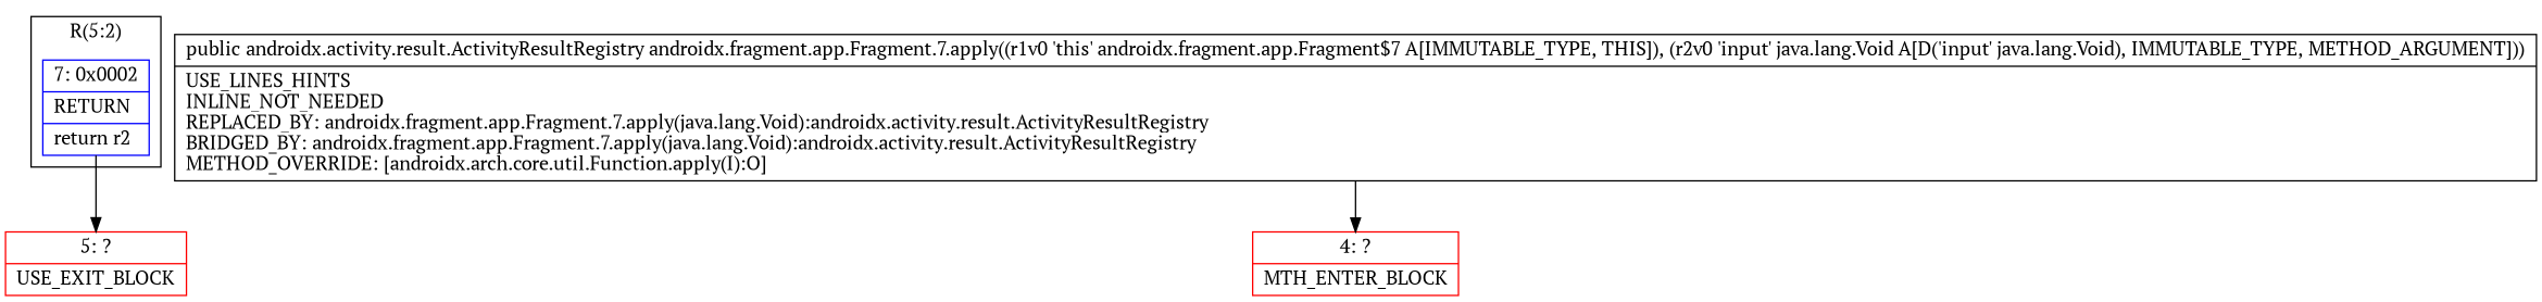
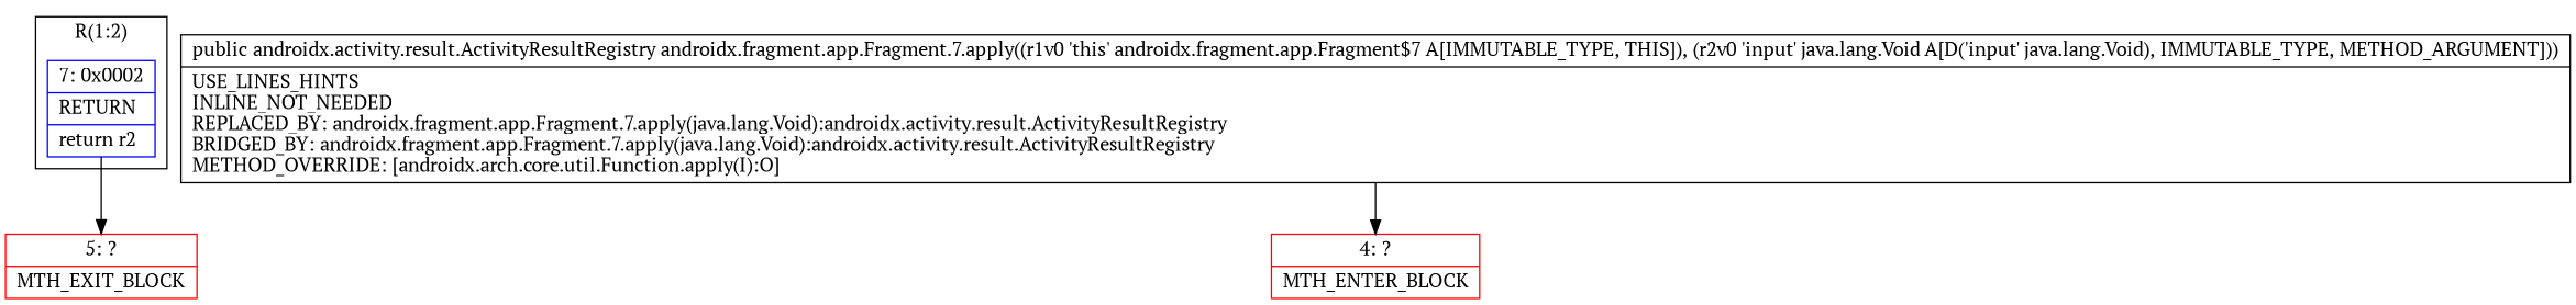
  digraph {
    fontname="PT Serif"
    node [color=red fontname="PT Serif" shape=record]
    edge [fontname="PT Serif"]
    n1 [color=blue label="{7\:\ 0x0002|RETURN\l|return r2\l}"]
-   n2 [label="{5\:\ ?|USE_EXIT_BLOCK\l}"]
+   n2 [label="{5\:\ ?|MTH_EXIT_BLOCK\l}"]
    n3 [label="{4\:\ ?|MTH_ENTER_BLOCK\l}"]
    n4 [label="{public androidx.activity.result.ActivityResultRegistry androidx.fragment.app.Fragment.7.apply((r1v0 'this' androidx.fragment.app.Fragment$7 A[IMMUTABLE_TYPE, THIS]), (r2v0 'input' java.lang.Void A[D('input' java.lang.Void), IMMUTABLE_TYPE, METHOD_ARGUMENT]))  | USE_LINES_HINTS\lINLINE_NOT_NEEDED\lREPLACED_BY: androidx.fragment.app.Fragment.7.apply(java.lang.Void):androidx.activity.result.ActivityResultRegistry\lBRIDGED_BY: androidx.fragment.app.Fragment.7.apply(java.lang.Void):androidx.activity.result.ActivityResultRegistry\lMETHOD_OVERRIDE: [androidx.arch.core.util.Function.apply(I):O]\l}" color=""]
    subgraph cluster_1 {
-     label="R(5:2)"
+     label="R(1:2)"
      n1
    }
    n1 -> n2
    n4 -> n3
  }
